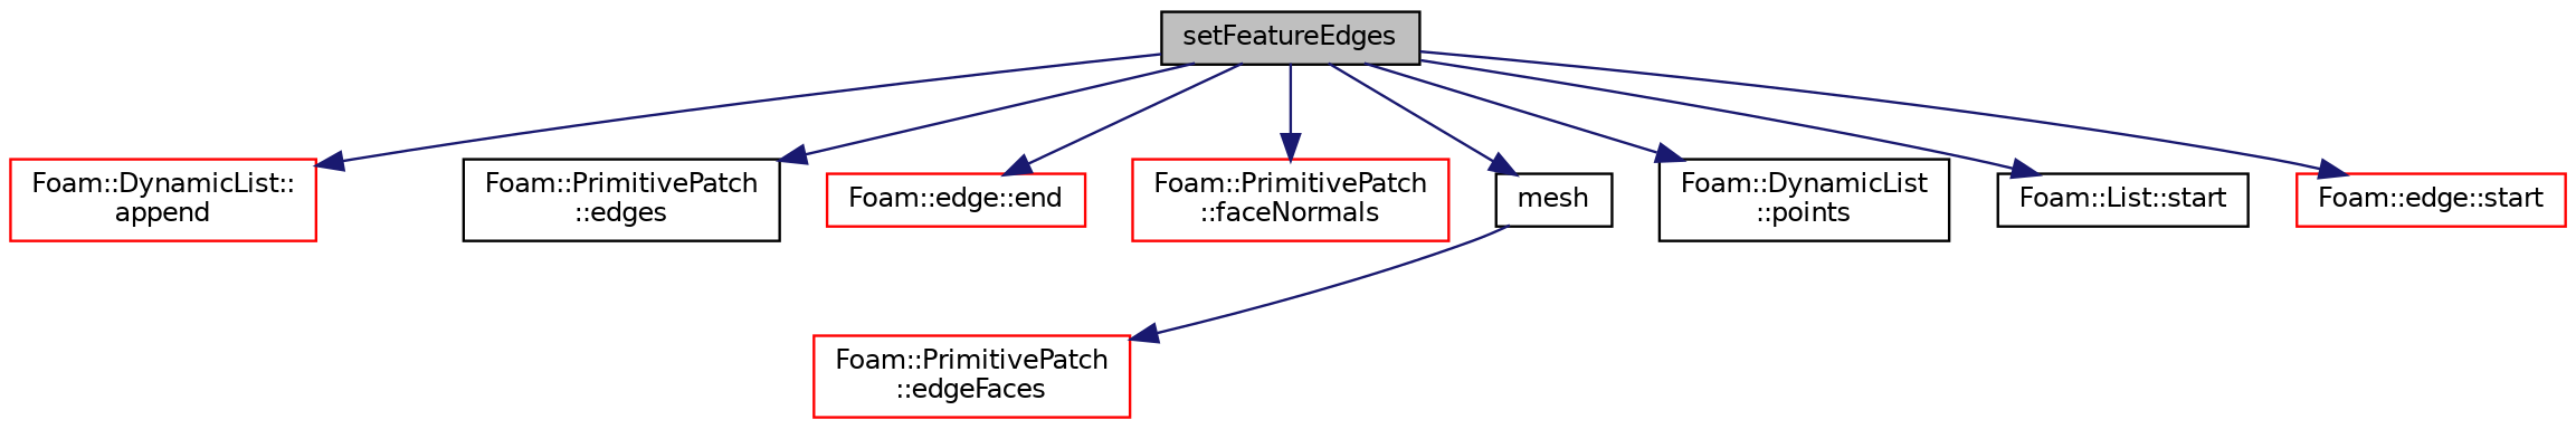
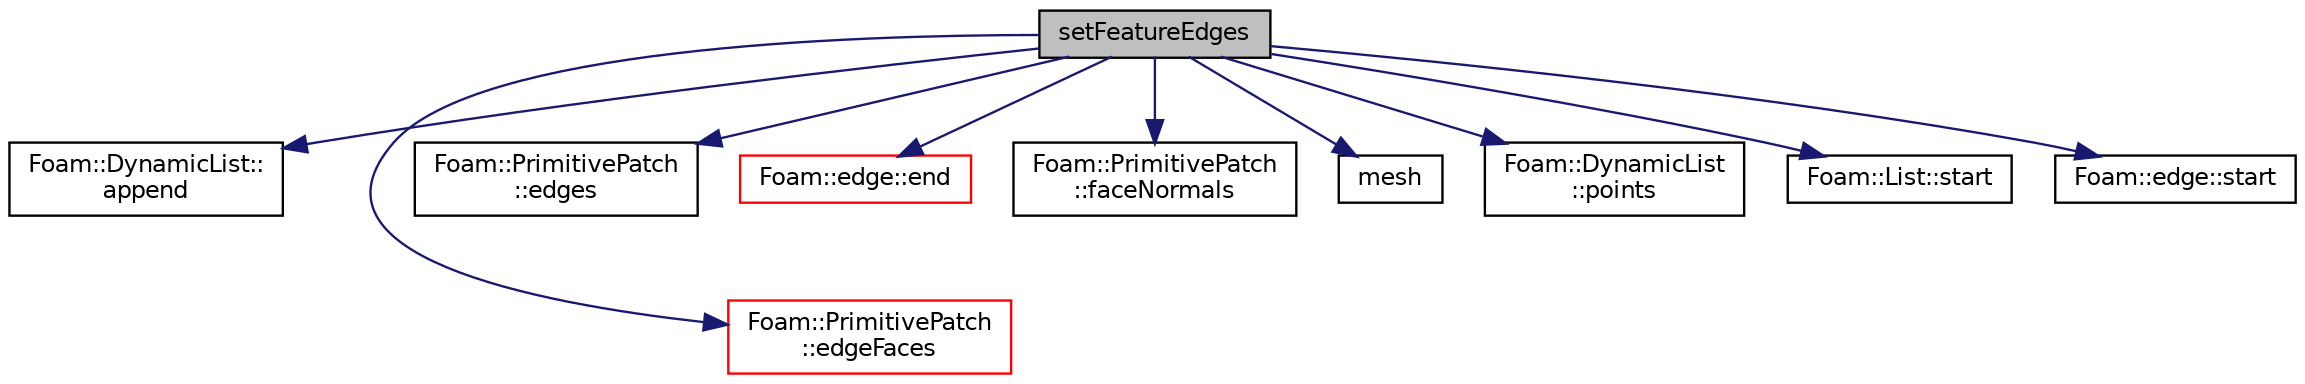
  digraph {
    rankdir=TB
    node [color=black fontname=Helvetica fontsize=10 shape=record]
    edge [color=midnightblue fontname=Helvetica fontsize=10 labelfontname=Helvetica labelfontsize=10 style=solid]
    n1 [fillcolor=grey75 fontcolor=black height=0.2 label=setFeatureEdges style=filled width=0.4]
-   n2 [color=red height=0.2 label="Foam::DynamicList::\lappend" width=0.4]
+   n2 [height=0.2 label="Foam::DynamicList::\lappend" width=0.4]
    n3 [color=red height=0.2 label="Foam::PrimitivePatch\l::edgeFaces" width=0.4]
    n4 [height=0.2 label="Foam::PrimitivePatch\l::edges" width=0.4]
    n5 [color=red height=0.2 label="Foam::edge::end" width=0.4]
-   n6 [color=red height=0.2 label="Foam::PrimitivePatch\l::faceNormals" width=0.4]
+   n6 [height=0.2 label="Foam::PrimitivePatch\l::faceNormals" width=0.4]
    n7 [height=0.2 label=mesh width=0.4]
    n8 [height=0.2 label="Foam::DynamicList\l::points" width=0.4]
    n9 [height=0.2 label="Foam::List::start" width=0.4]
-   n10 [color=red height=0.2 label="Foam::edge::start" width=0.4]
+   n10 [height=0.2 label="Foam::edge::start" width=0.4]
    n1 -> n2
-   n7 -> n3
+   n1 -> n3
    n1 -> n4
    n1 -> n5
    n1 -> n6
    n1 -> n7
    n1 -> n8
    n1 -> n9
    n1 -> n10
  }
